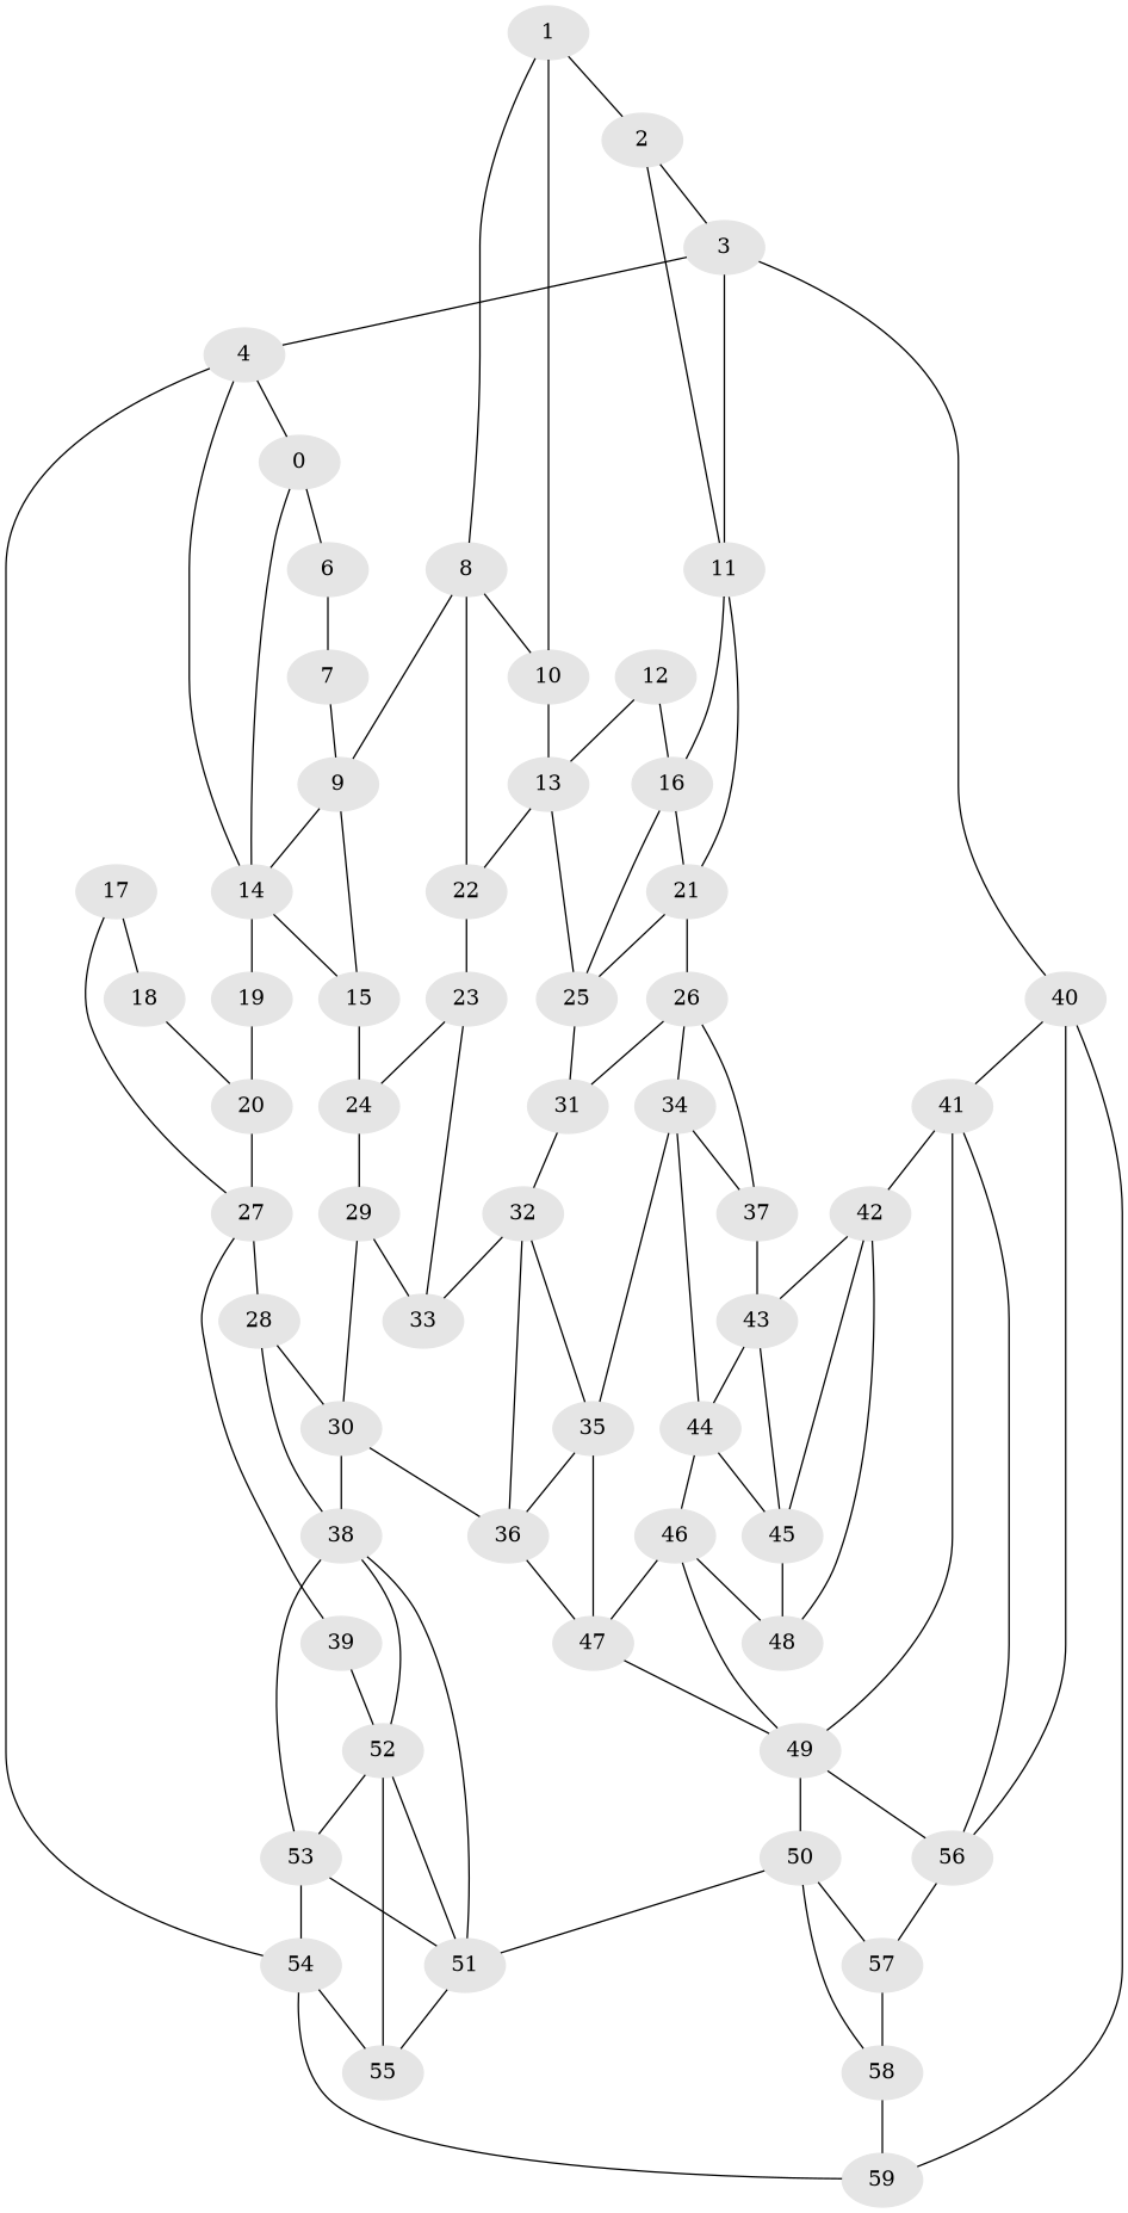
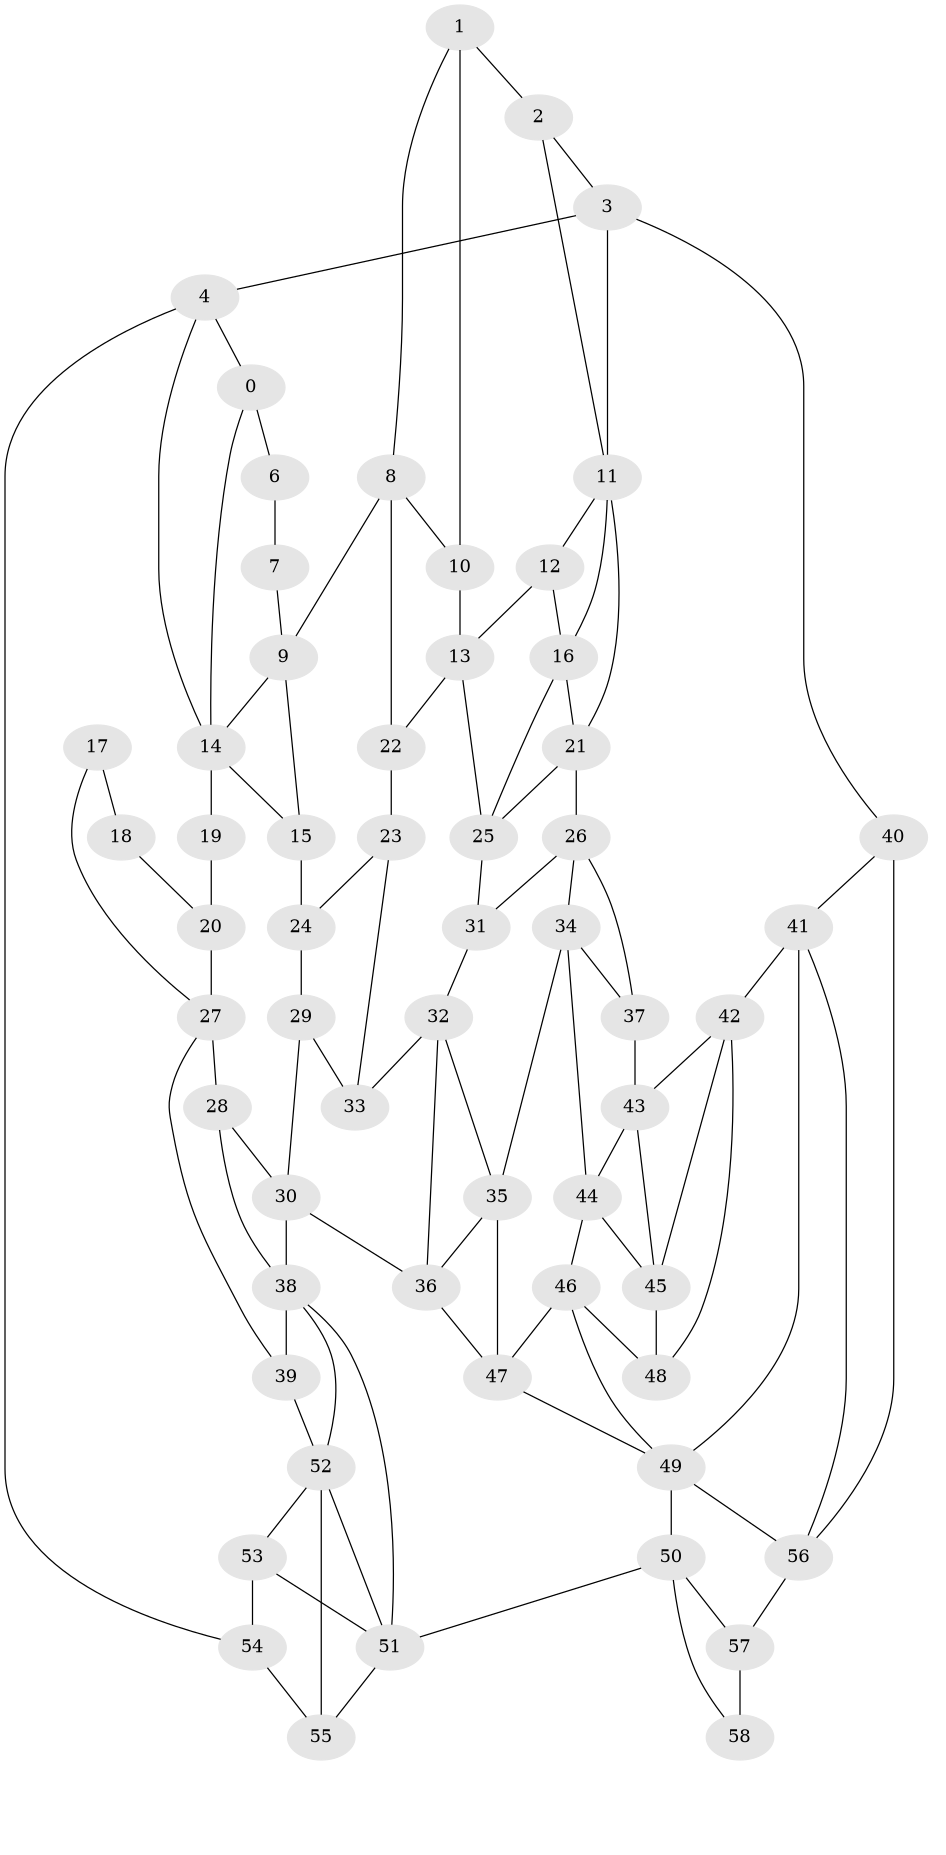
  graph {
    node [color=gray90 style=filled]
    edge [weight=1.0]
    1
    2
    8
    10
    3
    11
    9
    22
    13
    4
    40
    12
    16
    21
    n15 [label=0]
    54
    14
    41
    56
-   59
    6
    17
    18
    27
    55
    7
    15
    19
    23
    24
    25
    26
    31
    20
    29
    28
    39
    34
    37
    33
    30
    32
    35
    44
    43
    38
    52
    36
    51
    47
    45
    46
    49
    53
    42
    57
    48
    50
    58
    1 -- 2
    1 -- 8
    1 -- 10 [weight=2.0]
    2 -- 3
    2 -- 11
    8 -- 10
    8 -- 9 [weight=2.0]
    8 -- 22
    10 -- 13
    3 -- 11
    3 -- 4
    3 -- 40
+   11 -- 12
    11 -- 16
    11 -- 21
    9 -- 14
    9 -- 15
    22 -- 23
    13 -- 22
    13 -- 25
    4 -- n15
    4 -- 54
    4 -- 14
    40 -- 41
    40 -- 56 [weight=2.0]
-   40 -- 59
    12 -- 13 [weight=2.0]
    12 -- 16 [weight=2.0]
    16 -- 21 [weight=2.0]
    16 -- 25
    21 -- 25
    21 -- 26 [weight=2.0]
    n15 -- 14
    n15 -- 6 [weight=2.0]
-   54 -- 59 [weight=2.0]
    54 -- 55 [weight=2.0]
    14 -- 15 [weight=2.0]
    14 -- 19 [weight=2.0]
    41 -- 56
    41 -- 49
    41 -- 42 [weight=2.0]
    56 -- 57 [weight=2.0]
    6 -- 7
    17 -- 18
    17 -- 27
    18 -- 20
    27 -- 28 [weight=3.0]
    27 -- 39
    7 -- 9 [weight=2.0]
    15 -- 24 [weight=2.0]
    19 -- 20
    23 -- 24
    23 -- 33
    24 -- 29
    25 -- 31
    26 -- 31
    26 -- 34
    26 -- 37
    31 -- 32
    20 -- 27
    29 -- 33
    29 -- 30
    28 -- 30 [weight=2.0]
    28 -- 38
    39 -- 52
    34 -- 37
    34 -- 35 [weight=2.0]
    34 -- 44
    37 -- 43 [weight=2.0]
    30 -- 38
    30 -- 36
    32 -- 33 [weight=2.0]
    32 -- 35
    32 -- 36
    35 -- 36
    35 -- 47 [weight=2.0]
    44 -- 45
    44 -- 46
    43 -- 44
    43 -- 45 [weight=2.0]
-   38 -- 53
+   38 -- 39
    38 -- 52
    38 -- 51
    52 -- 55
    52 -- 53
    36 -- 47
    51 -- 55
    51 -- 52
    47 -- 49
    45 -- 48 [weight=2.0]
    46 -- 47
    46 -- 49
    46 -- 48
    49 -- 56
    49 -- 50
    53 -- 54
    53 -- 51 [weight=2.0]
    42 -- 43
    42 -- 45
    42 -- 48
    57 -- 58 [weight=3.0]
    50 -- 51
    50 -- 57
    50 -- 58
-   58 -- 59 [weight=2.0]
  }
